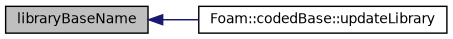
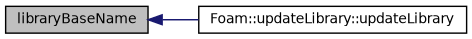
  digraph {
    rankdir=LR
    node [color=black fontname=Helvetica fontsize=10 shape=record]
    n1 [fillcolor=grey75 fontcolor=black height=0.2 label=libraryBaseName style=filled width=0.4]
-   n2 [height=0.2 label="Foam::codedBase::updateLibrary" width=0.4]
+   n2 [height=0.2 label="Foam::updateLibrary::updateLibrary" width=0.4]
    n1 -> n2 [color=midnightblue dir=back fontname=Helvetica fontsize=10 labelfontname=Helvetica labelfontsize=10 style=solid]
  }
